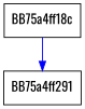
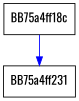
  digraph {
    splines=ortho
    fontname=Oswald
    node [shape=box fontname=Oswald]
    BB75a4ff18c
-   BB75a4ff231 [label=BB75a4ff291]
+   BB75a4ff231
    BB75a4ff18c -> BB75a4ff231 [color=blue fontname=Oswald]
  }
